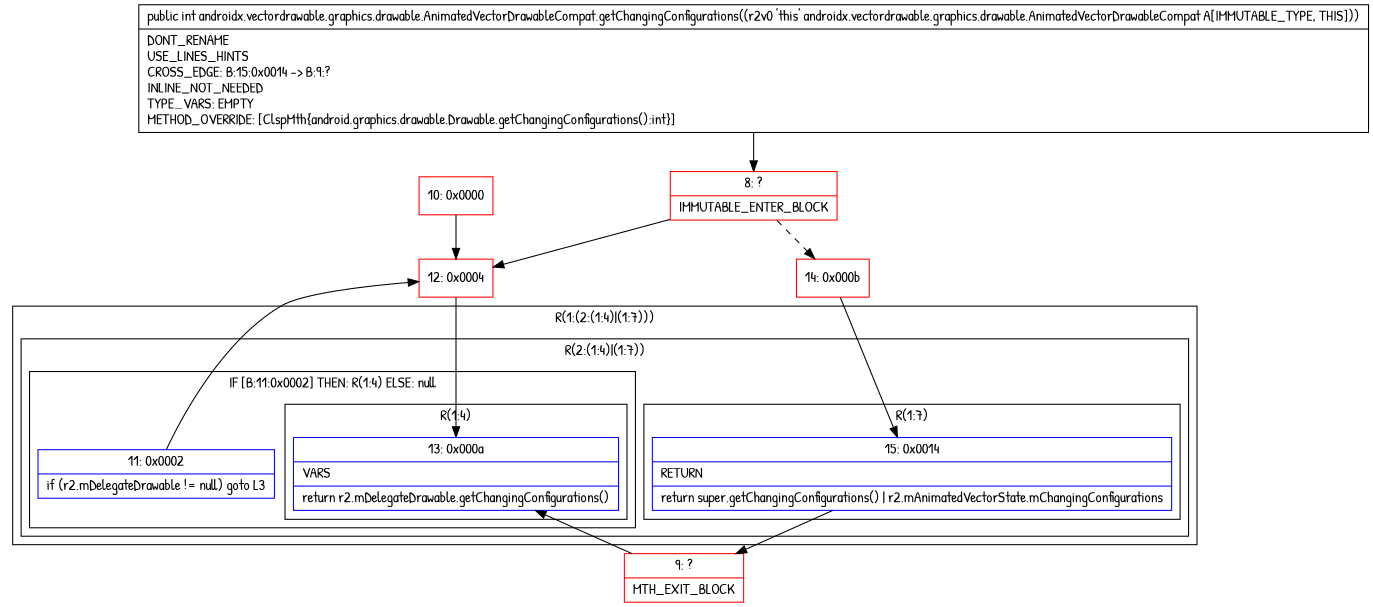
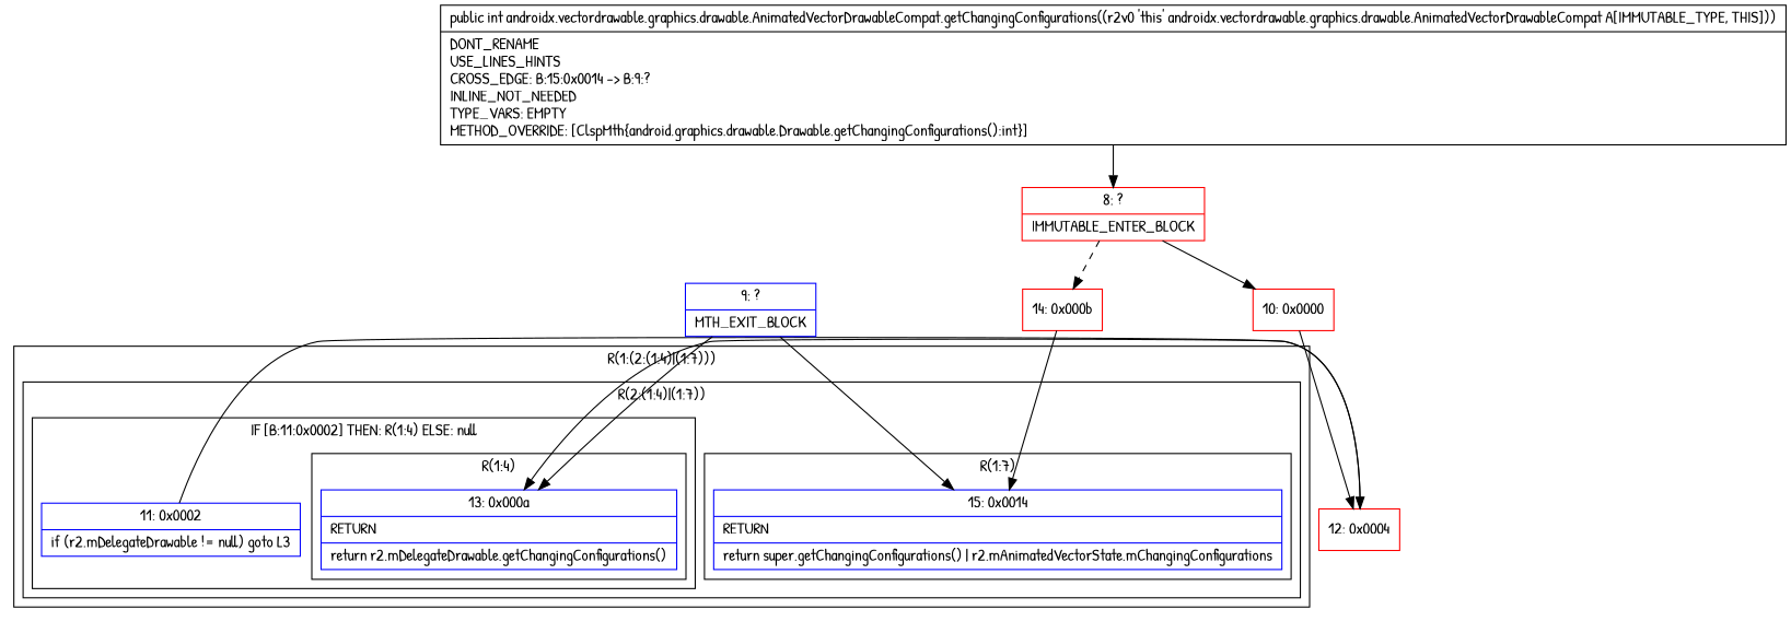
  digraph {
    fontname="Patrick Hand"
    node [color=red fontname="Patrick Hand" shape=record]
    edge [fontname="Patrick Hand"]
-   n1 [color=blue label="{13\:\ 0x000a|VARS\l|return r2.mDelegateDrawable.getChangingConfigurations()\l}"]
+   n1 [color=blue label="{13\:\ 0x000a|RETURN\l|return r2.mDelegateDrawable.getChangingConfigurations()\l}"]
    n2 [color=blue label="{11\:\ 0x0002|if (r2.mDelegateDrawable != null) goto L3\l}"]
    n3 [color=blue label="{15\:\ 0x0014|RETURN\l|return super.getChangingConfigurations() \| r2.mAnimatedVectorState.mChangingConfigurations\l}"]
    n4 [label="{12\:\ 0x0004}"]
-   n5 [label="{9\:\ ?|MTH_EXIT_BLOCK\l}"]
+   n5 [color=blue label="{9\:\ ?|MTH_EXIT_BLOCK\l}"]
    n6 [label="{14\:\ 0x000b}"]
    n7 [label="{8\:\ ?|IMMUTABLE_ENTER_BLOCK\l}"]
    n8 [label="{10\:\ 0x0000}"]
    n9 [label="{public int androidx.vectordrawable.graphics.drawable.AnimatedVectorDrawableCompat.getChangingConfigurations((r2v0 'this' androidx.vectordrawable.graphics.drawable.AnimatedVectorDrawableCompat A[IMMUTABLE_TYPE, THIS]))  | DONT_RENAME\lUSE_LINES_HINTS\lCROSS_EDGE: B:15:0x0014 \-\> B:9:?\lINLINE_NOT_NEEDED\lTYPE_VARS: EMPTY\lMETHOD_OVERRIDE: [ClspMth\{android.graphics.drawable.Drawable.getChangingConfigurations():int\}]\l}" color=""]
    subgraph cluster_1 {
      label="R(1:(2:(1:4)|(1:7)))"
      subgraph cluster_2 {
        label="R(2:(1:4)|(1:7))"
        subgraph cluster_3 {
          label="IF [B:11:0x0002] THEN: R(1:4) ELSE: null"
          n2
          subgraph cluster_4 {
            label="R(1:4)"
            n1
          }
        }
        subgraph cluster_5 {
          label="R(1:7)"
          n3
        }
      }
    }
    n2 -> n4
-   n3 -> n5
+   n5 -> n3
    n4 -> n1
    n5 -> n1
    n6 -> n3
    n7 -> n6 [style=dashed]
-   n7 -> n4
+   n7 -> n8
    n8 -> n4
    n9 -> n7
  }
